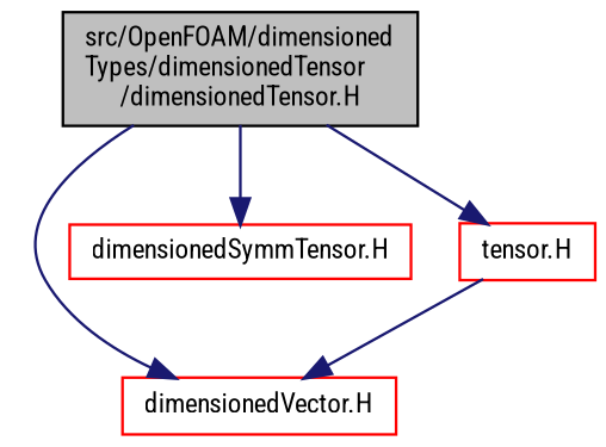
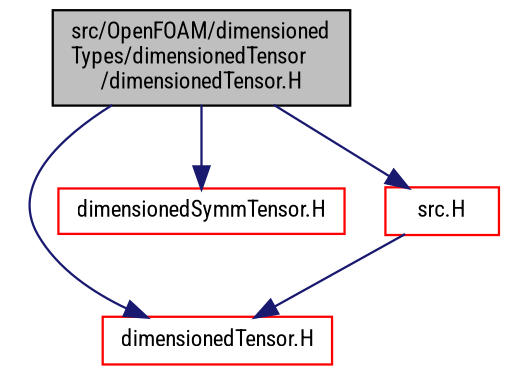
  digraph {
    fontname="Roboto Condensed"
    node [color=red fontname="Roboto Condensed" fontsize=10 shape=record]
    edge [color=midnightblue fontname="Roboto Condensed" fontsize=10 labelfontname=FreeSans labelfontsize=10 style=solid]
    n1 [color=black fillcolor=grey75 fontcolor=black height=0.2 label="src/OpenFOAM/dimensioned\lTypes/dimensionedTensor\l/dimensionedTensor.H" style=filled width=0.4]
-   n2 [height=0.2 label="dimensionedVector.H" width=0.4]
+   n2 [height=0.2 label="dimensionedTensor.H" width=0.4]
    n3 [height=0.2 label="dimensionedSymmTensor.H" width=0.4]
-   n4 [height=0.2 label="tensor.H" width=0.4]
+   n4 [height=0.2 label="src.H" width=0.4]
    n1 -> n2
    n1 -> n3
    n1 -> n4
    n4 -> n2
  }
